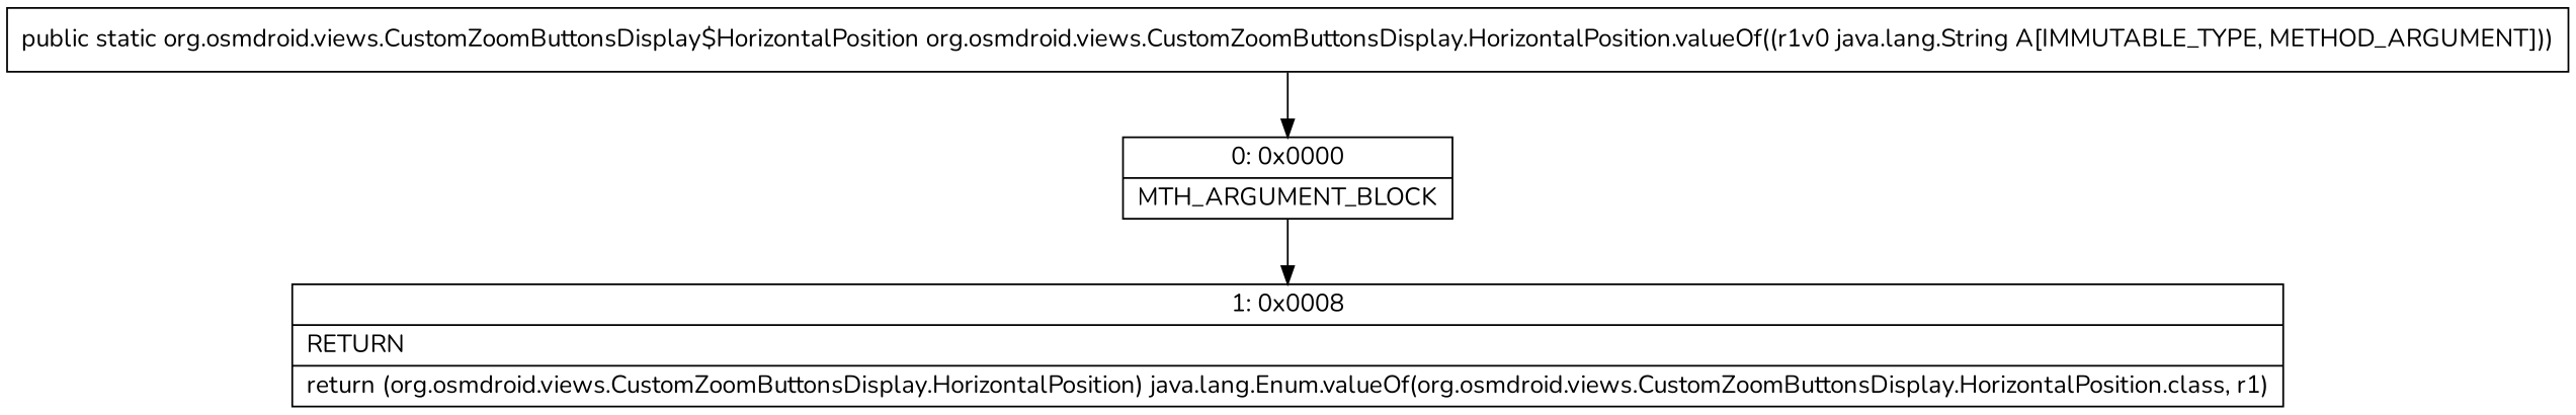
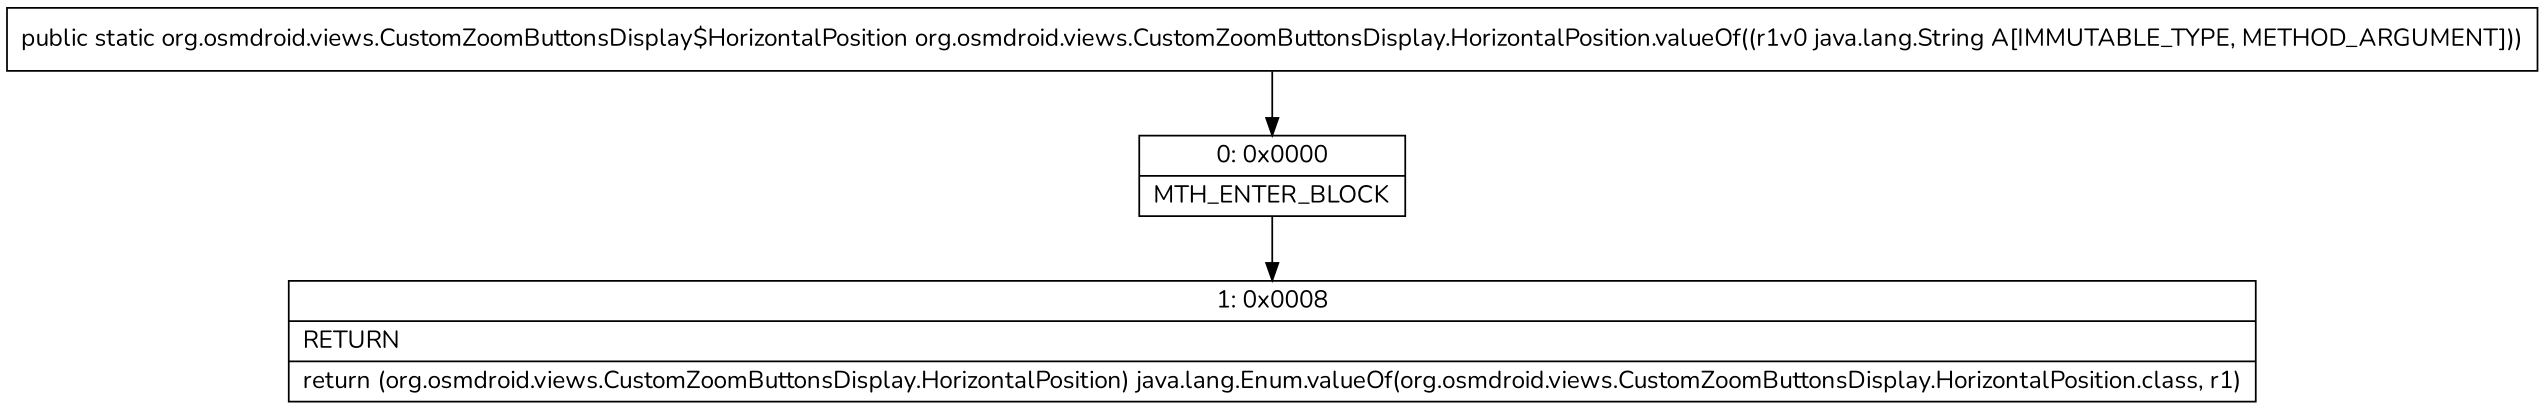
  digraph {
    fontname=Nunito
    node [shape=record fontname=Nunito]
    edge [fontname=Nunito]
-   n1 [label="{0\:\ 0x0000|MTH_ARGUMENT_BLOCK\l}"]
+   n1 [label="{0\:\ 0x0000|MTH_ENTER_BLOCK\l}"]
    n2 [label="{1\:\ 0x0008|RETURN\l|return (org.osmdroid.views.CustomZoomButtonsDisplay.HorizontalPosition) java.lang.Enum.valueOf(org.osmdroid.views.CustomZoomButtonsDisplay.HorizontalPosition.class, r1)\l}"]
    n3 [label="{public static org.osmdroid.views.CustomZoomButtonsDisplay$HorizontalPosition org.osmdroid.views.CustomZoomButtonsDisplay.HorizontalPosition.valueOf((r1v0 java.lang.String A[IMMUTABLE_TYPE, METHOD_ARGUMENT])) }"]
    n1 -> n2
    n3 -> n1
  }
